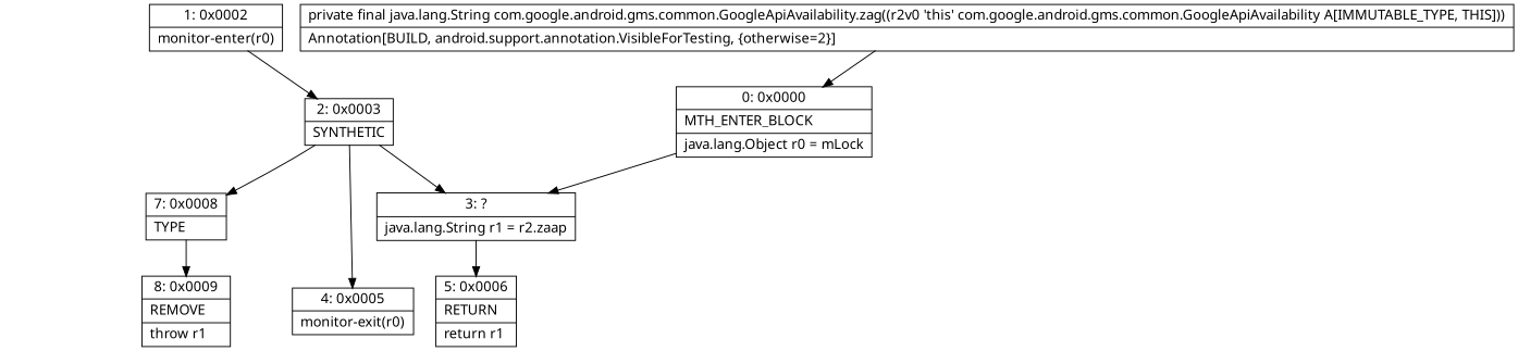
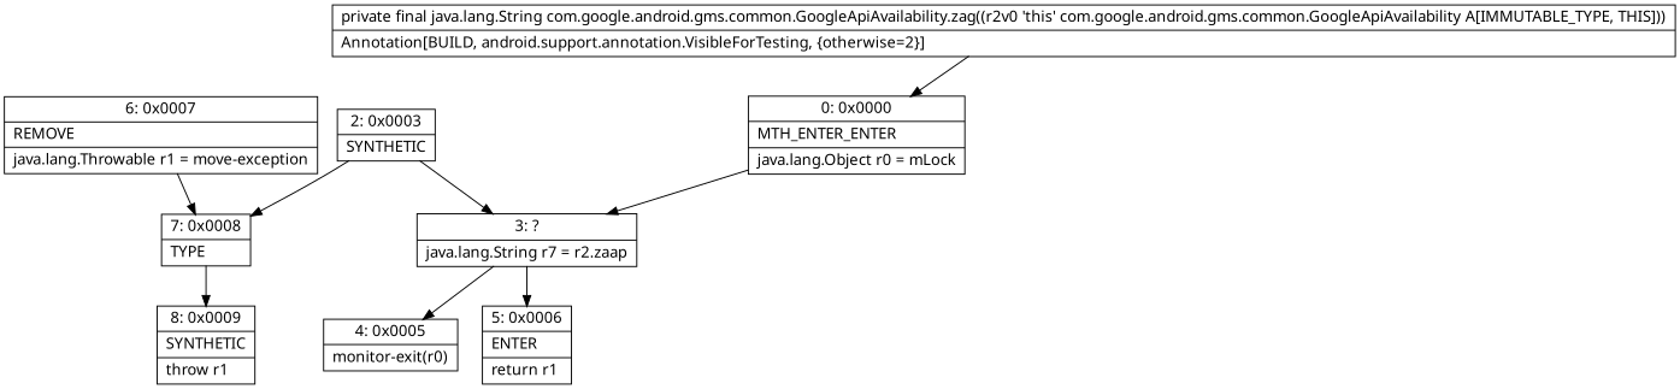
  digraph {
    fontname="Noto Sans"
    node [fontname="Noto Sans" shape=record]
    edge [fontname="Noto Sans"]
-   n1 [label="{0\:\ 0x0000|MTH_ENTER_BLOCK\l|java.lang.Object r0 = mLock\l}"]
-   n2 [label="{3\:\ ?|java.lang.String r1 = r2.zaap\l}"]
-   n3 [label="{1\:\ 0x0002|monitor\-enter(r0)\l}"]
+   n1 [label="{0\:\ 0x0000|MTH_ENTER_ENTER\l|java.lang.Object r0 = mLock\l}"]
+   n2 [label="{3\:\ ?|java.lang.String r7 = r2.zaap\l}"]
    n4 [label="{2\:\ 0x0003|SYNTHETIC\l}"]
    n5 [label="{7\:\ 0x0008|TYPE\l}"]
    n6 [label="{4\:\ 0x0005|monitor\-exit(r0)\l}"]
-   n7 [label="{5\:\ 0x0006|RETURN\l|return r1\l}"]
-   n9 [label="{8\:\ 0x0009|REMOVE\l|throw r1\l}"]
+   n7 [label="{5\:\ 0x0006|ENTER\l|return r1\l}"]
+   n8 [label="{6\:\ 0x0007|REMOVE\l|java.lang.Throwable r1 = move\-exception\l}"]
+   n9 [label="{8\:\ 0x0009|SYNTHETIC\l|throw r1\l}"]
    n10 [label="{private final java.lang.String com.google.android.gms.common.GoogleApiAvailability.zag((r2v0 'this' com.google.android.gms.common.GoogleApiAvailability A[IMMUTABLE_TYPE, THIS]))  | Annotation[BUILD, android.support.annotation.VisibleForTesting, \{otherwise=2\}]\l}"]
    n1 -> n2
-   n4 -> n6
+   n2 -> n6
    n2 -> n7
-   n3 -> n4
    n4 -> n2
    n4 -> n5
    n5 -> n9
+   n8 -> n5
    n10 -> n1
  }
